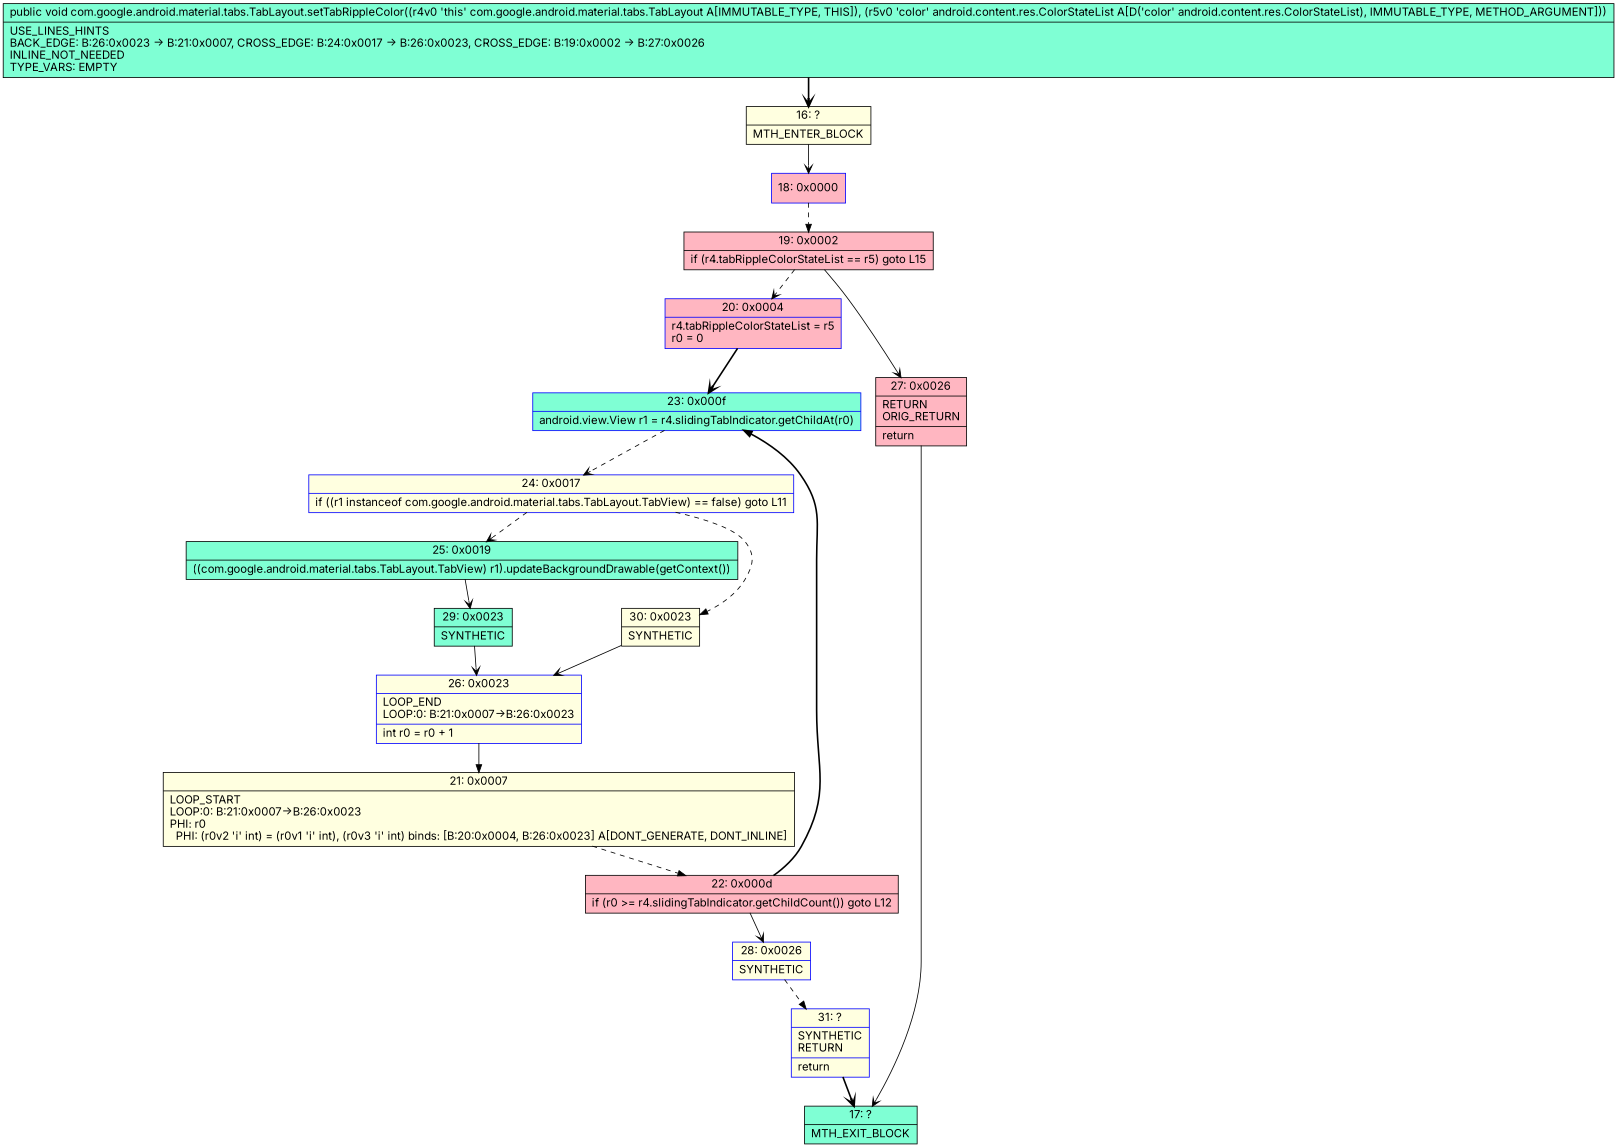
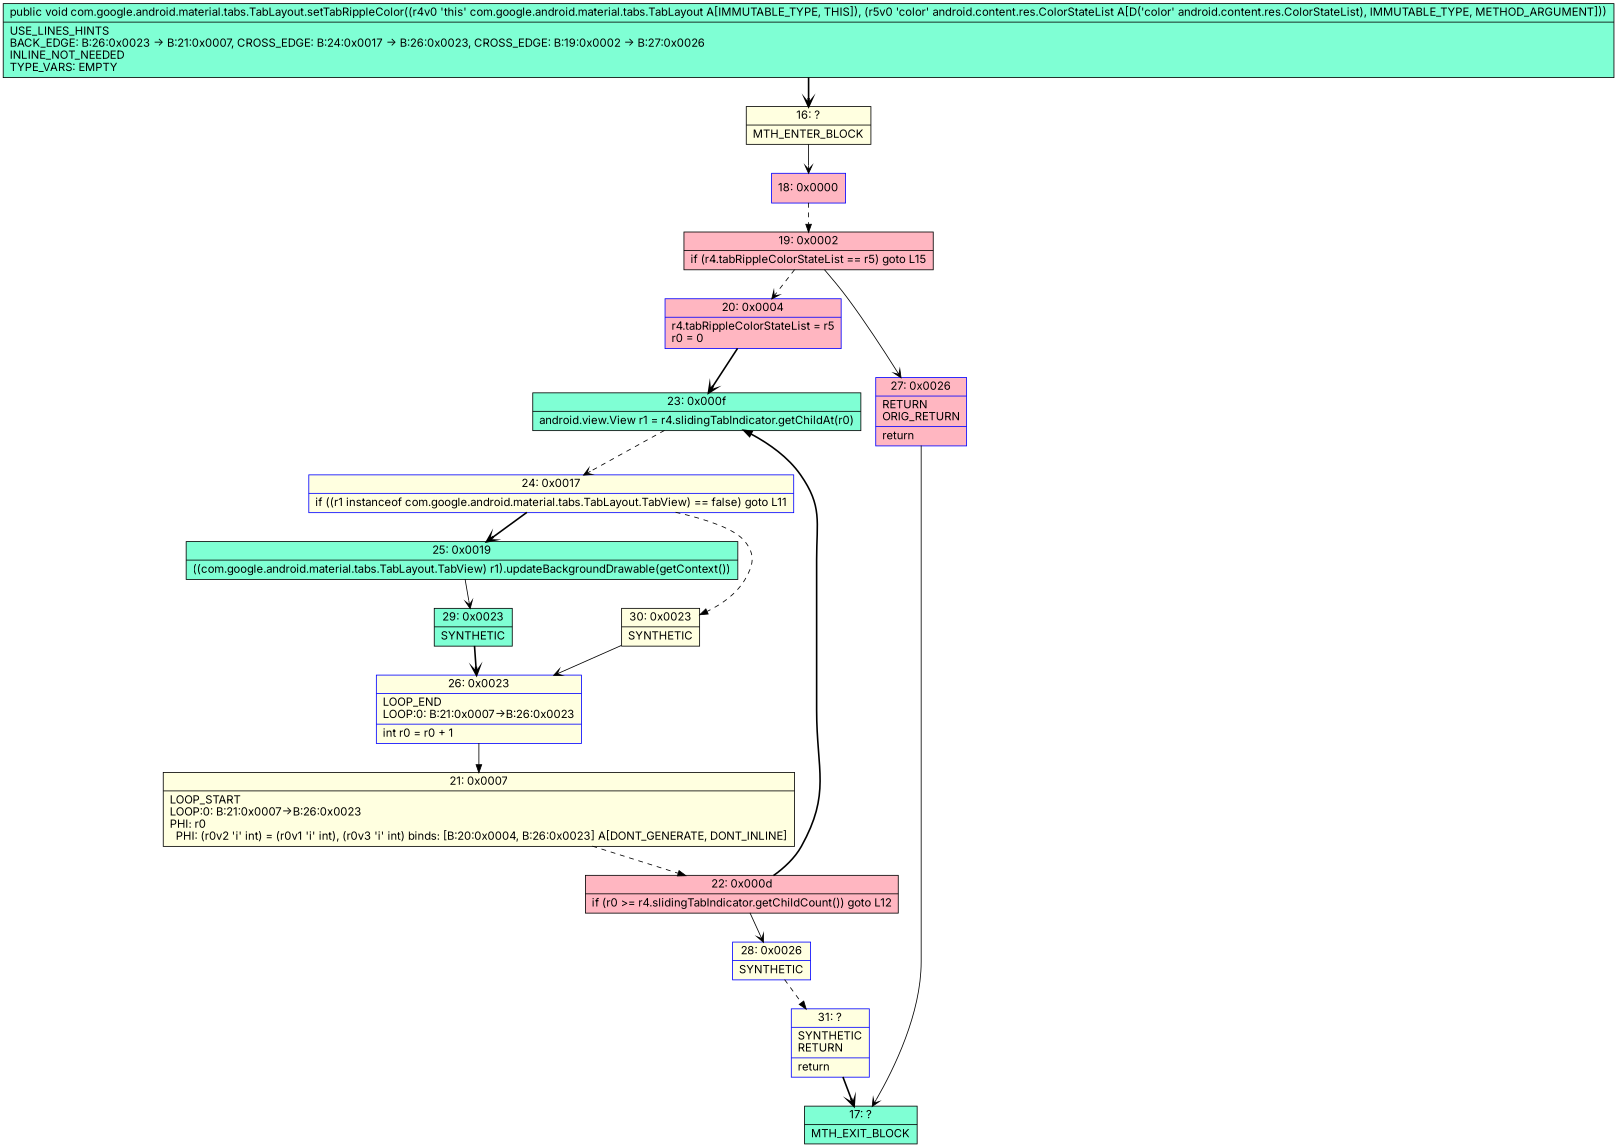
  digraph {
    fontname=Inter
    node [color=black fillcolor=lightyellow fontname=Inter shape=record style=filled]
    edge [arrowhead=vee fontname=Inter style=solid]
    n1 [label="{16\:\ ?|MTH_ENTER_BLOCK\l}"]
    n2 [color=blue fillcolor=lightpink label="{18\:\ 0x0000}"]
    n3 [fillcolor=lightpink label="{19\:\ 0x0002|if (r4.tabRippleColorStateList == r5) goto L15\l}"]
    n4 [color=blue fillcolor=lightpink label="{20\:\ 0x0004|r4.tabRippleColorStateList = r5\lr0 = 0\l}"]
-   n5 [fillcolor=lightpink label="{27\:\ 0x0026|RETURN\lORIG_RETURN\l|return\l}"]
-   n6 [color=blue fillcolor=aquamarine label="{23\:\ 0x000f|android.view.View r1 = r4.slidingTabIndicator.getChildAt(r0)\l}"]
+   n5 [color=blue fillcolor=lightpink label="{27\:\ 0x0026|RETURN\lORIG_RETURN\l|return\l}"]
+   n6 [fillcolor=aquamarine label="{23\:\ 0x000f|android.view.View r1 = r4.slidingTabIndicator.getChildAt(r0)\l}"]
    n7 [fillcolor=aquamarine label="{17\:\ ?|MTH_EXIT_BLOCK\l}"]
    n8 [label="{21\:\ 0x0007|LOOP_START\lLOOP:0: B:21:0x0007\-\>B:26:0x0023\lPHI: r0 \l  PHI: (r0v2 'i' int) = (r0v1 'i' int), (r0v3 'i' int) binds: [B:20:0x0004, B:26:0x0023] A[DONT_GENERATE, DONT_INLINE]\l}"]
    n9 [fillcolor=lightpink label="{22\:\ 0x000d|if (r0 \>= r4.slidingTabIndicator.getChildCount()) goto L12\l}"]
    n10 [color=blue label="{28\:\ 0x0026|SYNTHETIC\l}"]
    n11 [color=blue label="{24\:\ 0x0017|if ((r1 instanceof com.google.android.material.tabs.TabLayout.TabView) == false) goto L11\l}"]
    n12 [color=blue label="{31\:\ ?|SYNTHETIC\lRETURN\l|return\l}"]
    n13 [fillcolor=aquamarine label="{25\:\ 0x0019|((com.google.android.material.tabs.TabLayout.TabView) r1).updateBackgroundDrawable(getContext())\l}"]
    n14 [label="{30\:\ 0x0023|SYNTHETIC\l}"]
    n15 [fillcolor=aquamarine label="{29\:\ 0x0023|SYNTHETIC\l}"]
    n16 [color=blue label="{26\:\ 0x0023|LOOP_END\lLOOP:0: B:21:0x0007\-\>B:26:0x0023\l|int r0 = r0 + 1\l}"]
    n17 [fillcolor=aquamarine label="{public void com.google.android.material.tabs.TabLayout.setTabRippleColor((r4v0 'this' com.google.android.material.tabs.TabLayout A[IMMUTABLE_TYPE, THIS]), (r5v0 'color' android.content.res.ColorStateList A[D('color' android.content.res.ColorStateList), IMMUTABLE_TYPE, METHOD_ARGUMENT]))  | USE_LINES_HINTS\lBACK_EDGE: B:26:0x0023 \-\> B:21:0x0007, CROSS_EDGE: B:24:0x0017 \-\> B:26:0x0023, CROSS_EDGE: B:19:0x0002 \-\> B:27:0x0026\lINLINE_NOT_NEEDED\lTYPE_VARS: EMPTY\l}"]
    n1 -> n2
    n2 -> n3 [arrowhead=normal style=dashed]
    n3 -> n4 [style=dashed]
    n3 -> n5
    n4 -> n6 [style=bold]
    n5 -> n7
    n6 -> n11 [style=dashed]
    n8 -> n9 [arrowhead=normal style=dashed]
    n9 -> n6 [arrowhead=normal style=bold]
    n9 -> n10
    n10 -> n12 [arrowhead=normal style=dashed]
-   n11 -> n13 [style=dashed]
+   n11 -> n13 [style=bold]
    n11 -> n14 [arrowhead=normal style=dashed]
    n12 -> n7 [style=bold]
    n13 -> n15
    n14 -> n16
-   n15 -> n16
+   n15 -> n16 [style=bold]
    n16 -> n8 [arrowhead=normal]
    n17 -> n1 [style=bold]
  }
